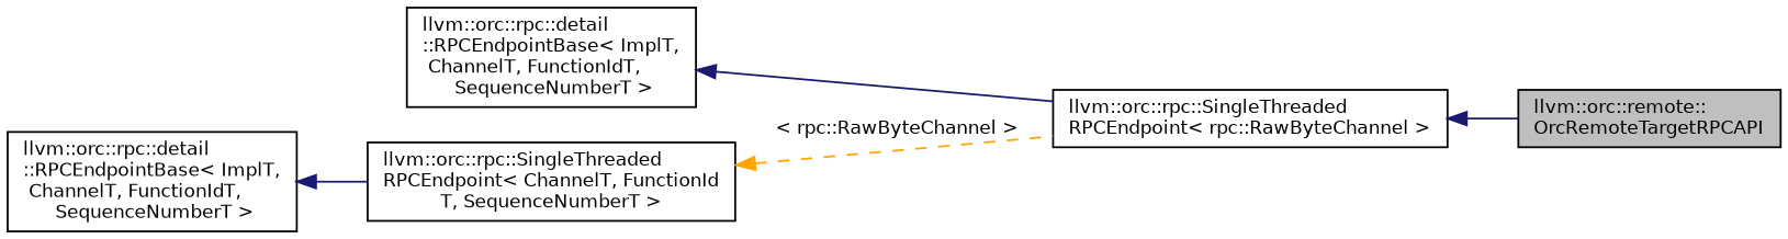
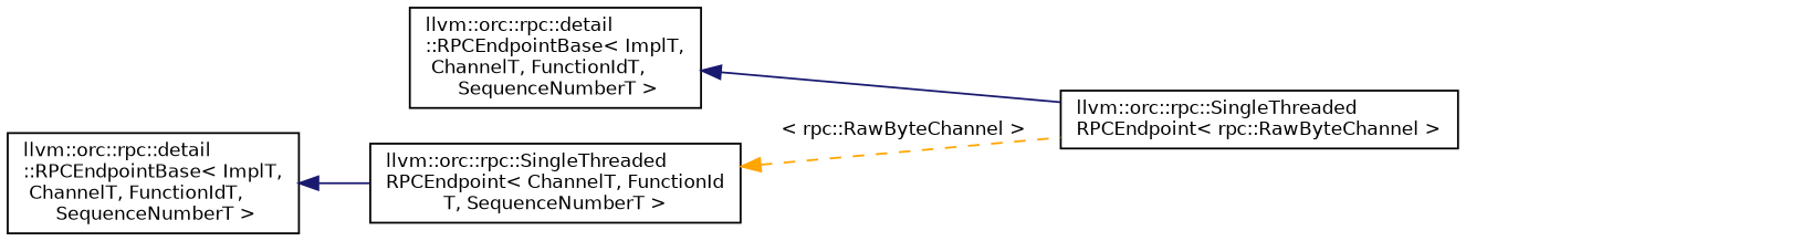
  digraph {
    rankdir=LR
    fontname="DejaVu Sans"
    node [color=black fontname="DejaVu Sans" fontsize=10 shape=box]
    edge [color=midnightblue dir=back fontname="DejaVu Sans" fontsize=10 labelfontname=Helvetica labelfontsize=10 style=solid]
-   n1 [fillcolor=grey75 fontcolor=black height=0.2 label="llvm::orc::remote::\lOrcRemoteTargetRPCAPI" style=filled width=0.4]
    n2 [height=0.2 label="llvm::orc::rpc::SingleThreaded\lRPCEndpoint\< rpc::RawByteChannel \>" width=0.4]
    n3 [height=0.2 label="llvm::orc::rpc::detail\l::RPCEndpointBase\< ImplT,\l ChannelT, FunctionIdT,\l SequenceNumberT \>" width=0.4]
    n4 [height=0.2 label="llvm::orc::rpc::SingleThreaded\lRPCEndpoint\< ChannelT, FunctionId\lT, SequenceNumberT \>" width=0.4]
    n5 [height=0.2 label="llvm::orc::rpc::detail\l::RPCEndpointBase\< ImplT,\l ChannelT, FunctionIdT,\l SequenceNumberT \>" width=0.4]
-   n2 -> n1
    n3 -> n2
    n4 -> n2 [color=orange label=" \< rpc::RawByteChannel \>" style=dashed]
    n5 -> n4
  }
